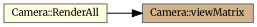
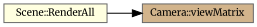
  digraph {
    rankdir=RL
    fontname=Merriweather
    node [fontname=Merriweather fontsize=10 shape=box style=filled]
    n1 [color=gray40 fillcolor=tan fontcolor=black height=0.2 label="Camera::viewMatrix" width=0.4]
-   n2 [color=grey40 fillcolor=lightyellow height=0.2 label="Camera::RenderAll" width=0.4]
+   n2 [color=grey40 fillcolor=lightyellow height=0.2 label="Scene::RenderAll" width=0.4]
    n1 -> n2 [color=black dir=back fontname=Merriweather fontsize=10 labelfontname=Helvetica labelfontsize=10 style=solid]
  }
